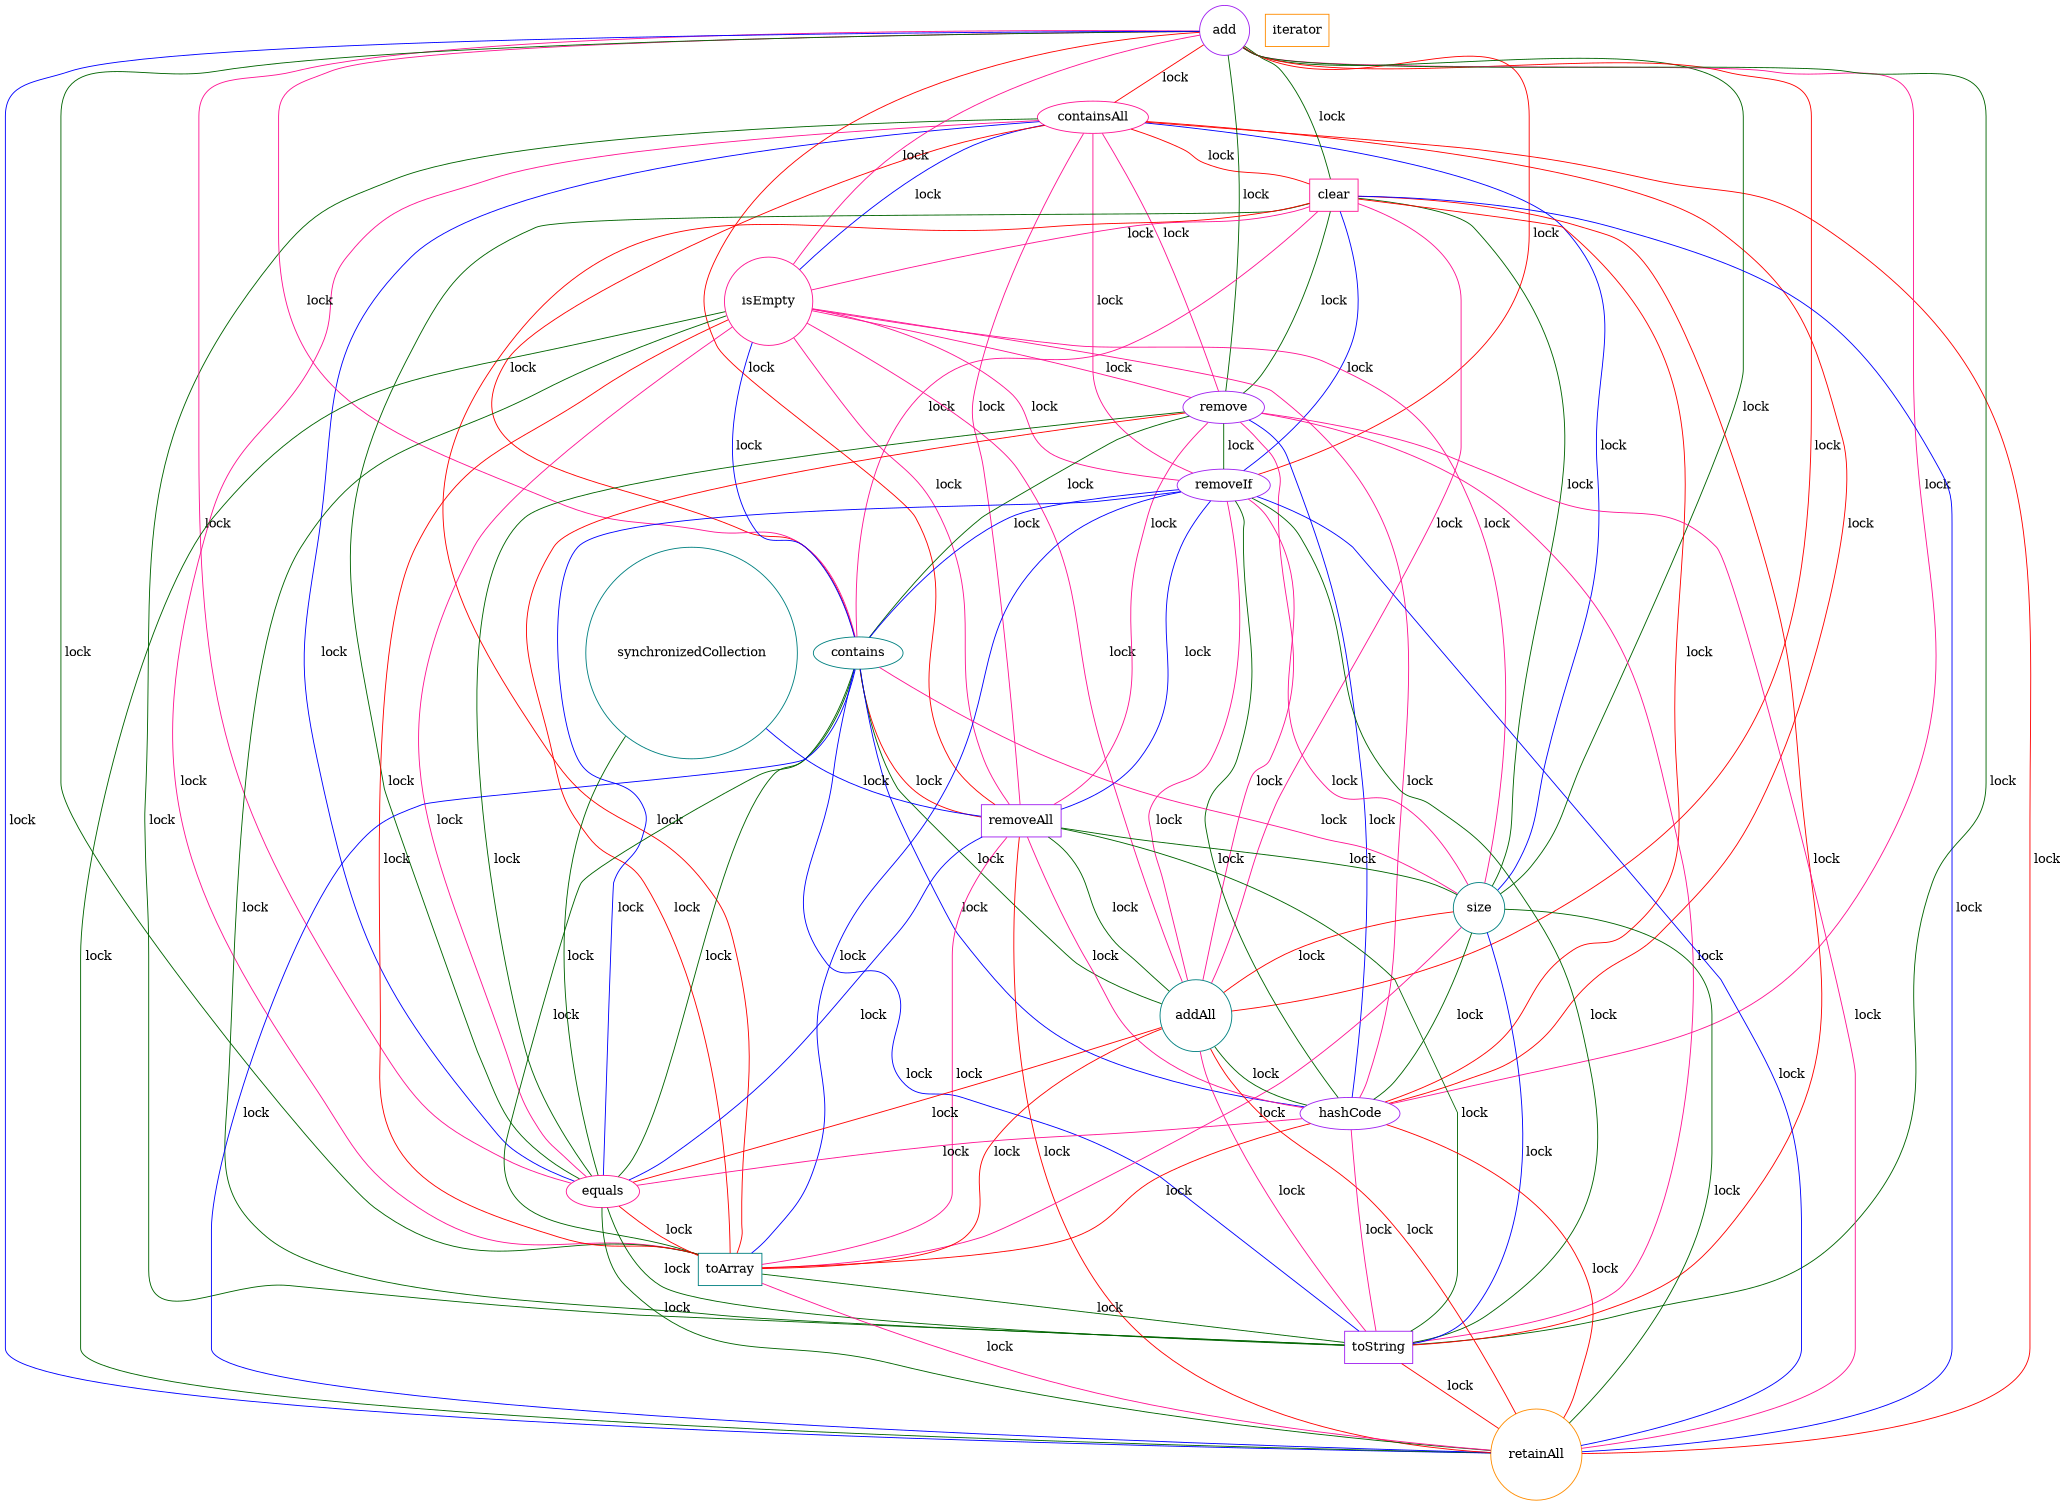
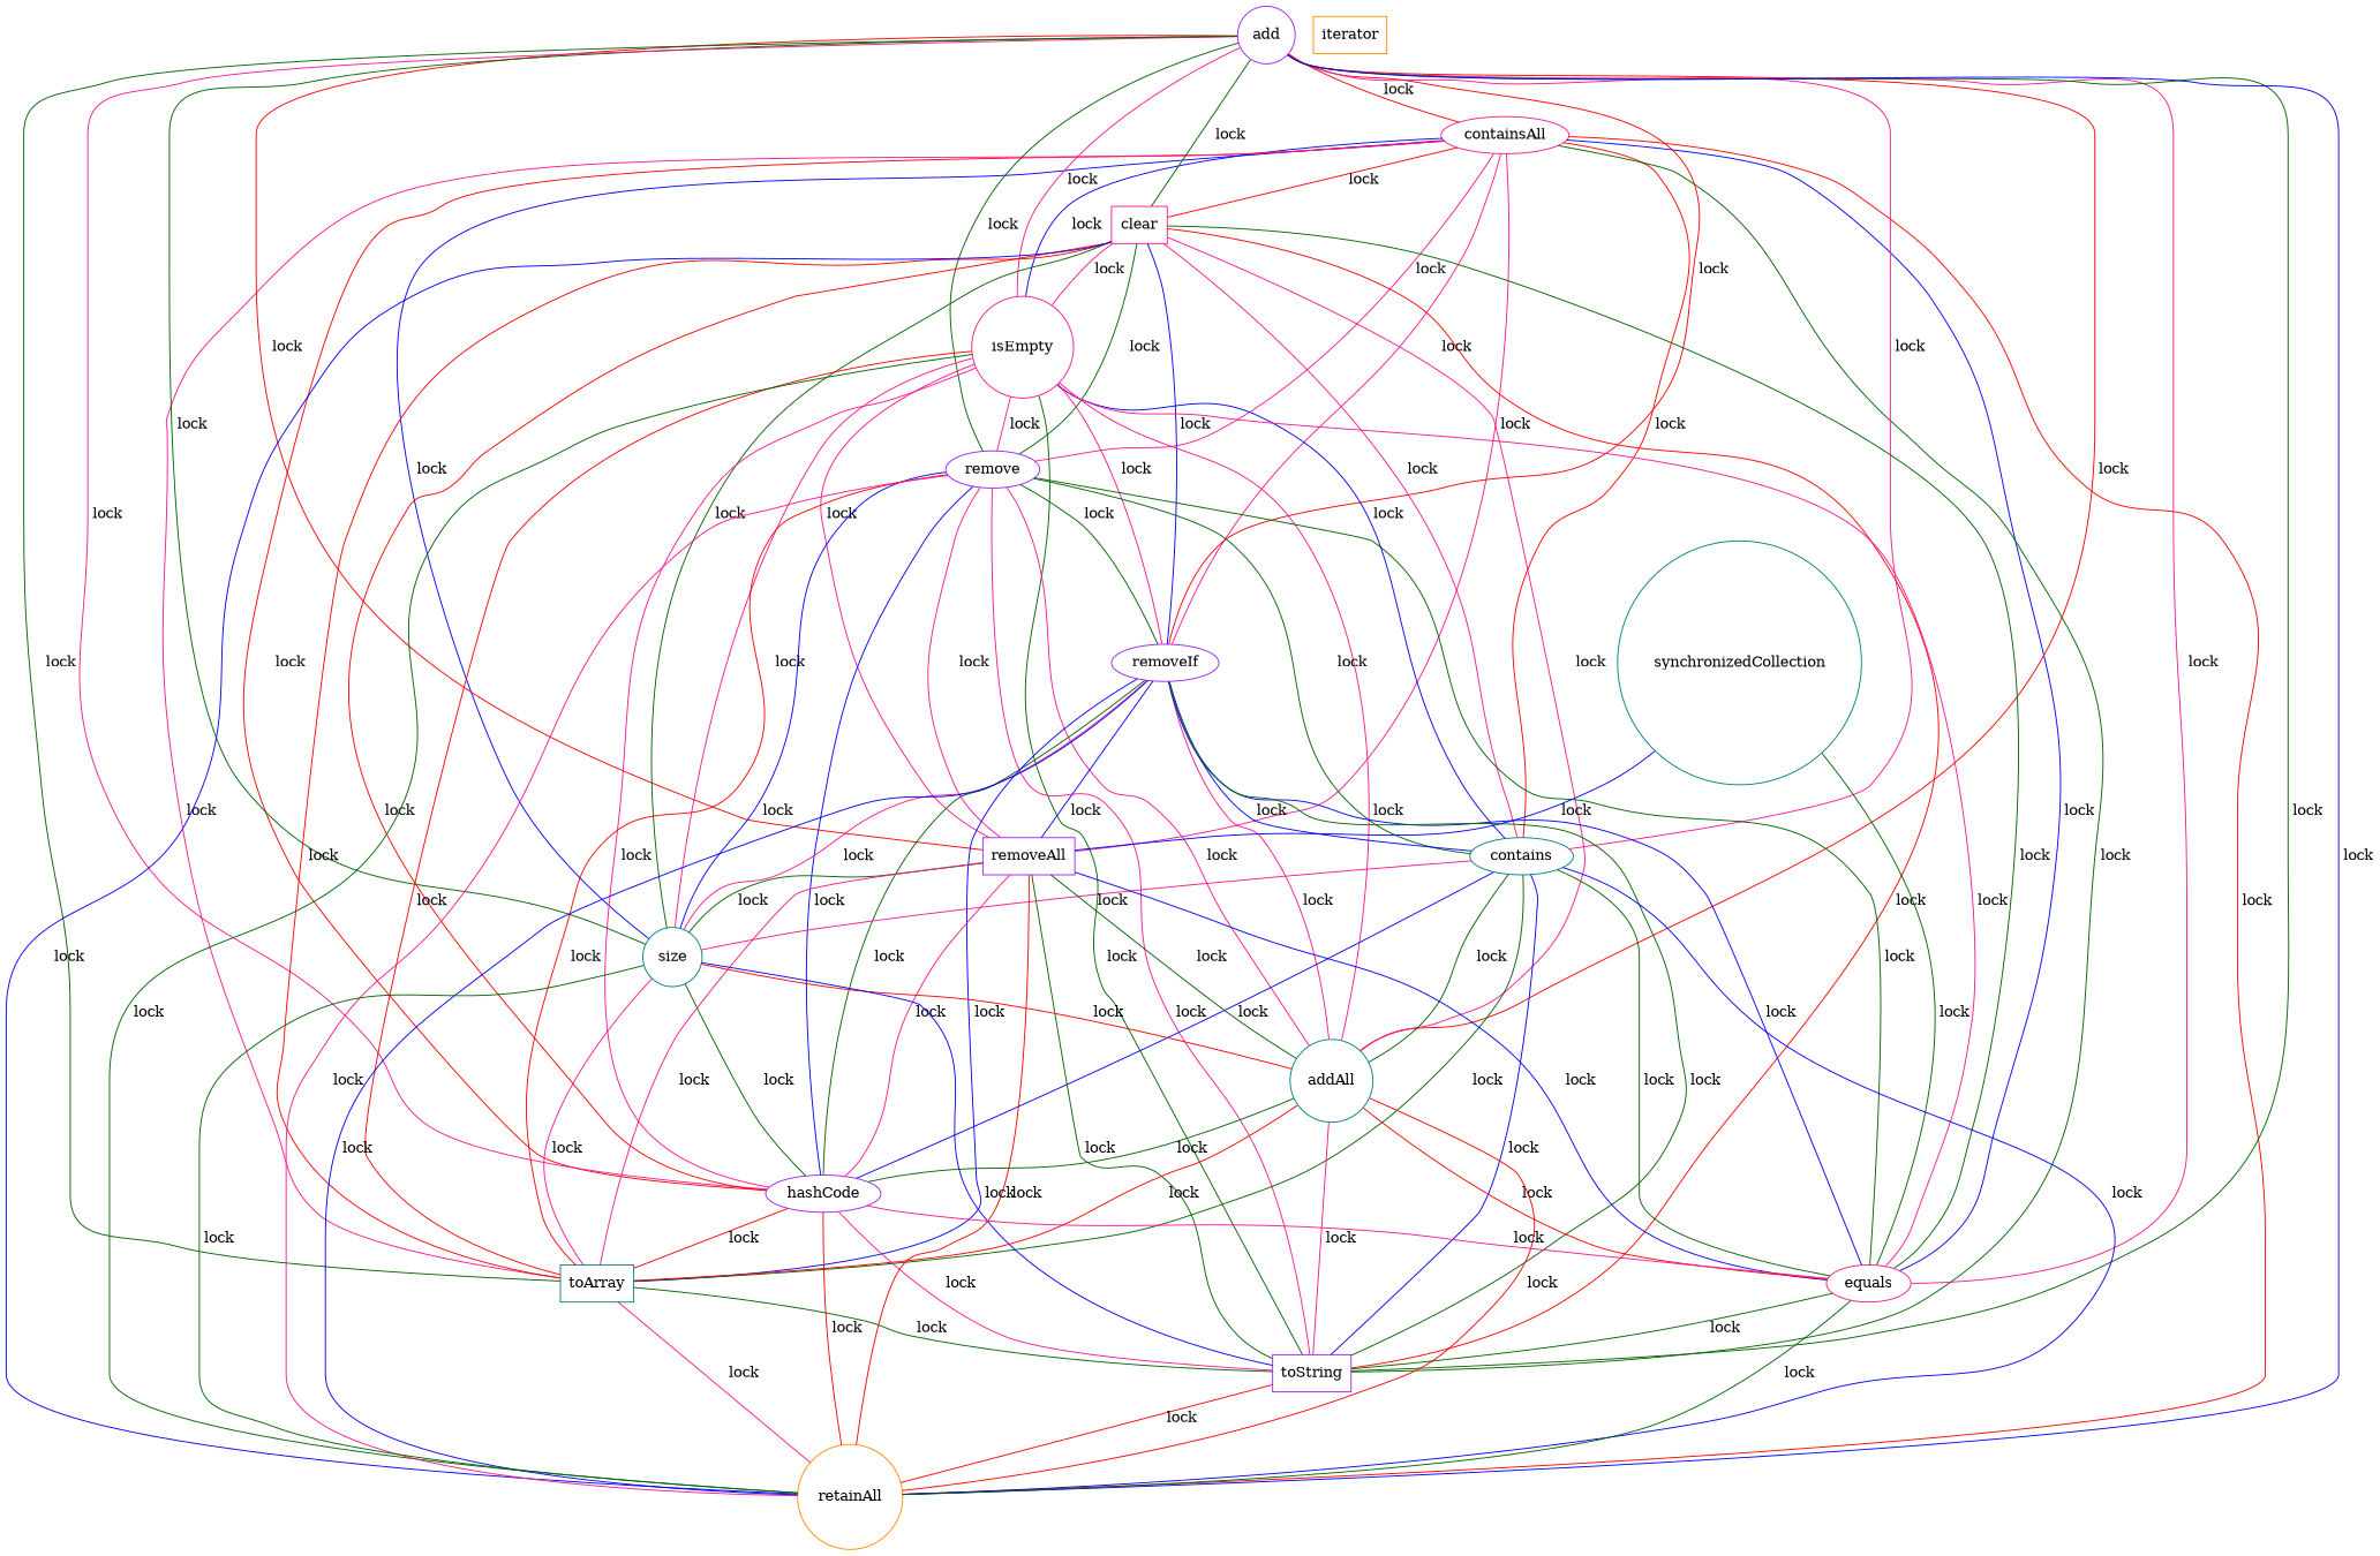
  digraph {
    node [color=purple shape=ellipse]
    edge [color=deeppink dir=none]
    containsAll [color=deeppink]
    add [shape=circle]
    clear [color=deeppink shape=box]
    isEmpty [color=deeppink shape=circle]
    remove
    removeIf
    contains [color=teal]
    removeAll [shape=box]
    size [color=teal shape=circle]
    addAll [color=teal shape=circle]
    hashCode
    equals [color=deeppink]
    toArray [color=teal shape=box]
    toString [shape=box]
    retainAll [color=darkorange shape=circle]
    synchronizedCollection [color=teal shape=circle]
    iterator [color=darkorange shape=box]
    containsAll -> clear [color=red label=" lock"]
    containsAll -> isEmpty [color=blue label=" lock"]
    containsAll -> remove [label=" lock"]
    containsAll -> removeIf [label=" lock"]
    containsAll -> contains [color=red label=" lock"]
    containsAll -> removeAll [label=" lock"]
    containsAll -> size [color=blue label=" lock"]
    containsAll -> hashCode [color=red label=" lock"]
    containsAll -> equals [color=blue label=" lock"]
    containsAll -> toArray [label=" lock"]
    containsAll -> toString [color=darkgreen label=" lock"]
    containsAll -> retainAll [color=red label=" lock"]
    add -> containsAll [color=red label=" lock"]
    add -> clear [color=darkgreen label=" lock"]
    add -> isEmpty [label=" lock"]
    add -> remove [color=darkgreen label=" lock"]
    add -> removeIf [color=red label=" lock"]
    add -> contains [label=" lock"]
    add -> removeAll [color=red label=" lock"]
    add -> size [color=darkgreen label=" lock"]
    add -> addAll [color=red label=" lock"]
    add -> hashCode [label=" lock"]
    add -> equals [label=" lock"]
    add -> toArray [color=darkgreen label=" lock"]
    add -> toString [color=darkgreen label=" lock"]
    add -> retainAll [color=blue label=" lock"]
    clear -> isEmpty [label=" lock"]
    clear -> remove [color=darkgreen label=" lock"]
    clear -> removeIf [color=blue label=" lock"]
    clear -> contains [label=" lock"]
    clear -> size [color=darkgreen label=" lock"]
    clear -> addAll [label=" lock"]
    clear -> hashCode [color=red label=" lock"]
    clear -> equals [color=darkgreen label=" lock"]
    clear -> toArray [color=red label=" lock"]
    clear -> toString [color=red label=" lock"]
    clear -> retainAll [color=blue label=" lock"]
    isEmpty -> remove [label=" lock"]
    isEmpty -> removeIf [label=" lock"]
    isEmpty -> contains [color=blue label=" lock"]
    isEmpty -> removeAll [label=" lock"]
    isEmpty -> size [label=" lock"]
    isEmpty -> addAll [label=" lock"]
    isEmpty -> hashCode [label=" lock"]
    isEmpty -> equals [label=" lock"]
    isEmpty -> toArray [color=red label=" lock"]
    isEmpty -> toString [color=darkgreen label=" lock"]
    isEmpty -> retainAll [color=darkgreen label=" lock"]
    remove -> removeIf [color=darkgreen label=" lock"]
    remove -> contains [color=darkgreen label=" lock"]
    remove -> removeAll [label=" lock"]
+   remove -> size [color=blue label=" lock"]
    remove -> addAll [label=" lock"]
    remove -> hashCode [color=blue label=" lock"]
    remove -> equals [color=darkgreen label=" lock"]
    remove -> toArray [color=red label=" lock"]
    remove -> toString [label=" lock"]
    remove -> retainAll [label=" lock"]
    removeIf -> contains [color=blue label=" lock"]
    removeIf -> removeAll [color=blue label=" lock"]
    removeIf -> size [label=" lock"]
    removeIf -> addAll [label=" lock"]
    removeIf -> hashCode [color=darkgreen label=" lock"]
    removeIf -> equals [color=blue label=" lock"]
    removeIf -> toArray [color=blue label=" lock"]
    removeIf -> toString [color=darkgreen label=" lock"]
    removeIf -> retainAll [color=blue label=" lock"]
-   contains -> removeAll [color=red label=" lock"]
    contains -> size [label=" lock"]
    contains -> addAll [color=darkgreen label=" lock"]
    contains -> hashCode [color=blue label=" lock"]
    contains -> equals [color=darkgreen label=" lock"]
    contains -> toArray [color=darkgreen label=" lock"]
    contains -> toString [color=blue label=" lock"]
    contains -> retainAll [color=blue label=" lock"]
    removeAll -> size [color=darkgreen label=" lock"]
    removeAll -> addAll [color=darkgreen label=" lock"]
    removeAll -> hashCode [label=" lock"]
    removeAll -> equals [color=blue label=" lock"]
    removeAll -> toArray [label=" lock"]
    removeAll -> toString [color=darkgreen label=" lock"]
    removeAll -> retainAll [color=red label=" lock"]
    size -> addAll [color=red label=" lock"]
    size -> hashCode [color=darkgreen label=" lock"]
    size -> toArray [label=" lock"]
    size -> toString [color=blue label=" lock"]
    size -> retainAll [color=darkgreen label=" lock"]
    addAll -> hashCode [color=darkgreen label=" lock"]
    addAll -> equals [color=red label=" lock"]
    addAll -> toArray [color=red label=" lock"]
    addAll -> toString [label=" lock"]
    addAll -> retainAll [color=red label=" lock"]
    hashCode -> equals [label=" lock"]
    hashCode -> toArray [color=red label=" lock"]
    hashCode -> toString [label=" lock"]
    hashCode -> retainAll [color=red label=" lock"]
-   equals -> toArray [color=red label=" lock"]
    equals -> toString [color=darkgreen label=" lock"]
    equals -> retainAll [color=darkgreen label=" lock"]
    toArray -> toString [color=darkgreen label=" lock"]
    toArray -> retainAll [label=" lock"]
    toString -> retainAll [color=red label=" lock"]
    synchronizedCollection -> removeAll [color=blue label=" lock"]
    synchronizedCollection -> equals [color=darkgreen label=" lock"]
  }
